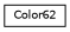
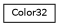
  digraph {
    rankdir=TB
-   n1 [color=black fillcolor=white fontname=Helvetica fontsize=10 height=0.2 label=Color62 shape=record style=filled width=0.4]
+   n1 [color=black fillcolor=white fontname=Helvetica fontsize=10 height=0.2 label=Color32 shape=record style=filled width=0.4]
  }
